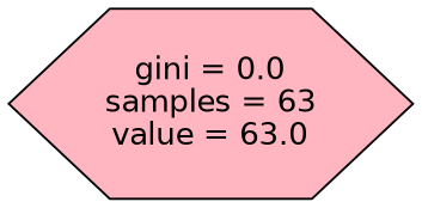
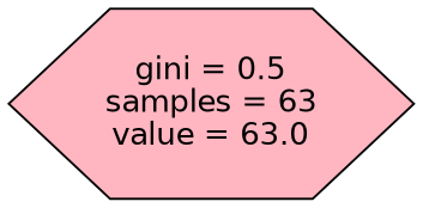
  digraph {
-   n1 [color=black fillcolor=lightpink fontname=helvetica label="gini = 0.0\nsamples = 63\nvalue = 63.0" shape=hexagon style=filled]
+   n1 [color=black fillcolor=lightpink fontname=helvetica label="gini = 0.5\nsamples = 63\nvalue = 63.0" shape=hexagon style=filled]
  }
